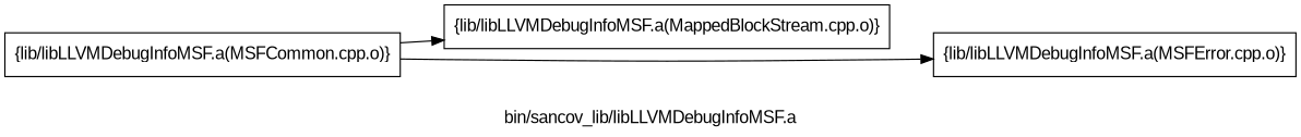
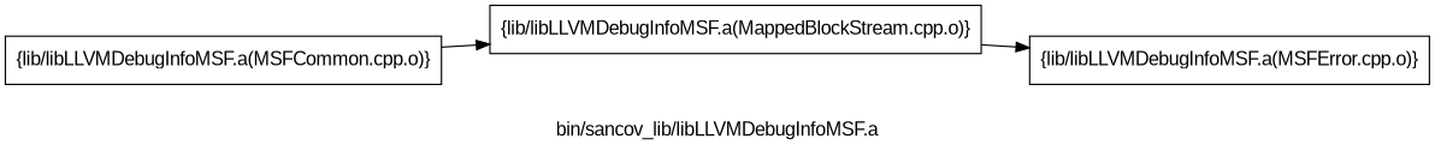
  digraph {
    fontname="Liberation Sans"
    label="bin/sancov_lib/libLLVMDebugInfoMSF.a"
    rankdir=LR
    node [fontname="Liberation Sans" group=0 shape=box]
    edge [fontname="Liberation Sans"]
    n1 [label="{lib/libLLVMDebugInfoMSF.a(MappedBlockStream.cpp.o)}"]
    n2 [label="{lib/libLLVMDebugInfoMSF.a(MSFCommon.cpp.o)}"]
    n3 [label="{lib/libLLVMDebugInfoMSF.a(MSFError.cpp.o)}"]
    subgraph sub_1 {
      rank=same
      n1
    }
    subgraph sub_2 {
      rank=same
      n2
    }
    n2 -> n1
-   n2 -> n3
+   n1 -> n3
  }
